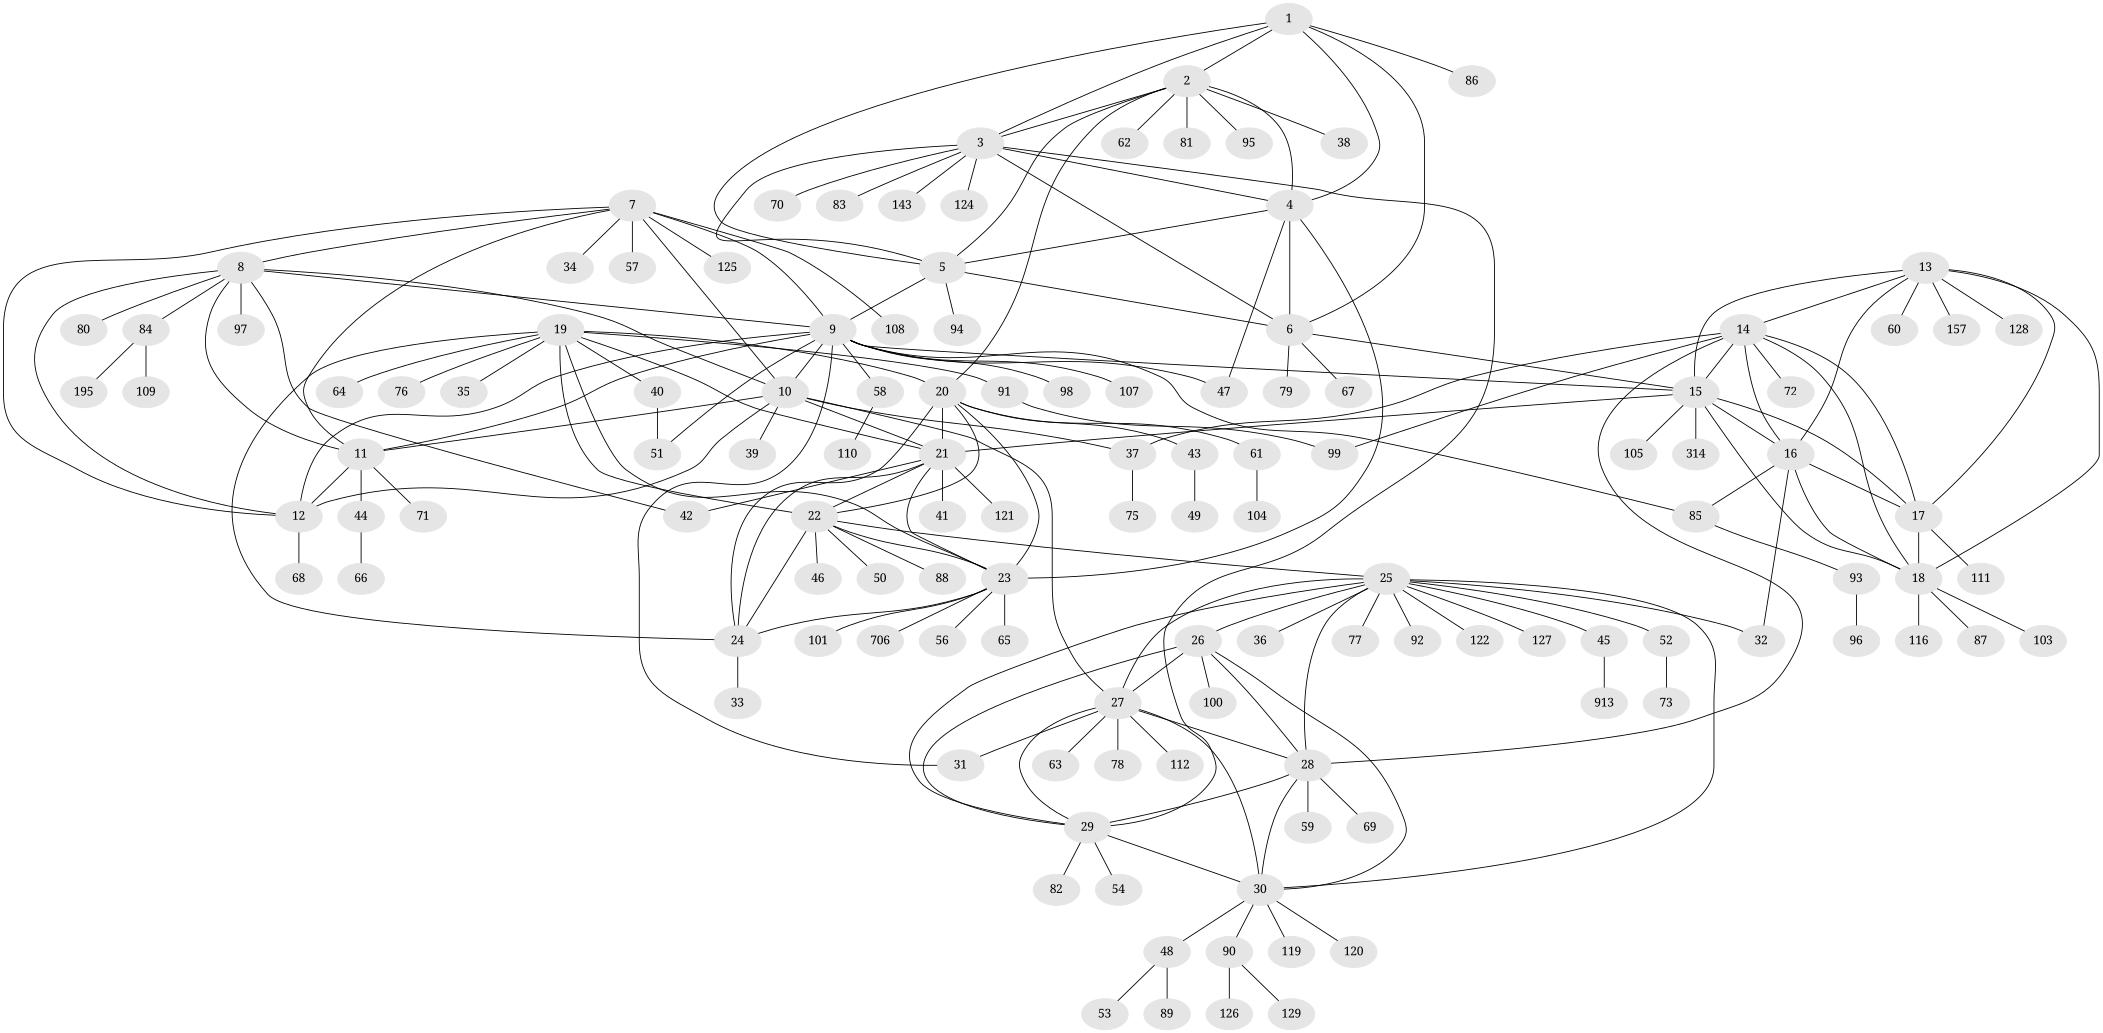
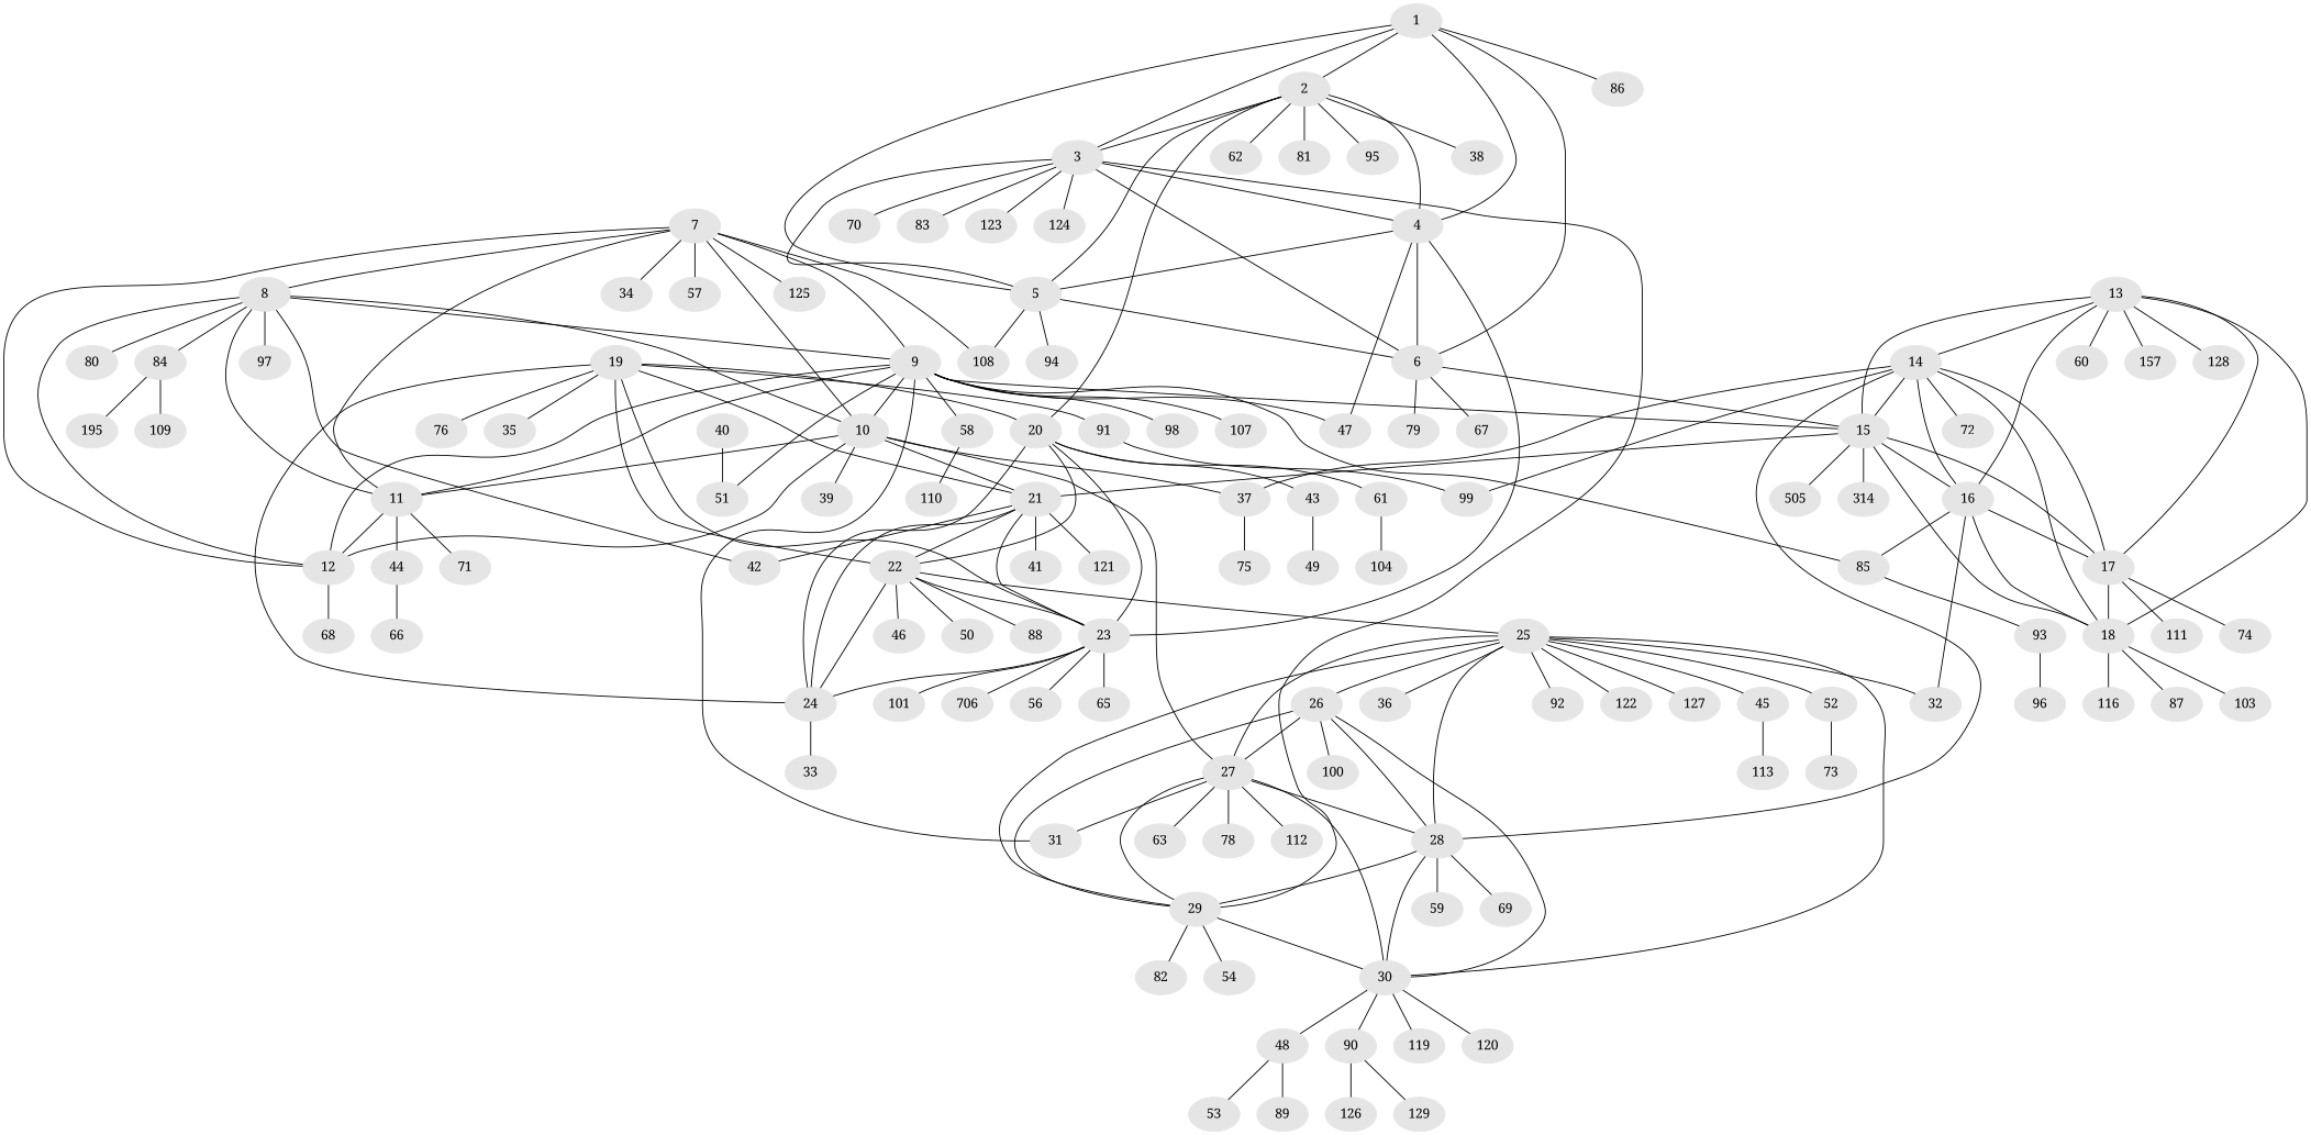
  graph {
    fontname="Noto Serif"
    node [color=gray90 fontname="Noto Serif" style=filled]
    edge [fontname="Noto Serif"]
    1
    2
    3
    4
    5
    6
    86
    38
    62
    81
    95
    20
    29
    70
    83
-   123 [label=143]
+   123
    124
    23
    47
    9
    94
    15
    67
    79
    30
    54
    82
    24
    56
    65
    101
    n32 [label=706]
    10
    11
    12
    31
    51
    58
    85
    98
    107
    21
    16
    17
    18
-   105
+   105 [label=505]
    n47 [label=314]
    7
    8
    34
    57
    108
    125
    42
    80
    84
    97
    27
    37
    39
    44
    71
    68
    109
    n65 [label=195]
    110
    93
    22
    41
    121
    28
    63
    78
    112
    75
    66
    13
    14
    60
    n80 [label=157]
    128
    72
    99
    32
+   74
    111
    87
    103
    116
    59
    69
    19
    35
    40
-   64
    76
    91
    43
    61
    25
    46
    50
    88
    33
    49
    104
    26
    36
    45
    52
-   77
    92
    122
    127
    100
    48
    90
    119
    120
-   113 [label=913]
+   113
    73
    53
    89
    126
    129
    96
    1 -- 2
    1 -- 3
    1 -- 4
    1 -- 5
    1 -- 6
    1 -- 86
    2 -- 3
    2 -- 4
    2 -- 5
    2 -- 38
    2 -- 62
    2 -- 81
    2 -- 95
    2 -- 20
    3 -- 4
    3 -- 5
    3 -- 6
    3 -- 29
    3 -- 70
    3 -- 83
    3 -- 123
    3 -- 124
    4 -- 5
    4 -- 6
    4 -- 23
    4 -- 47
    5 -- 6
-   5 -- 9
+   5 -- 108
    5 -- 94
    6 -- 15
    6 -- 67
    6 -- 79
    20 -- 23
    20 -- 24
-   20 -- 21
    20 -- 22
    20 -- 43
    20 -- 61
    29 -- 30
    29 -- 54
    29 -- 82
    23 -- 24
    23 -- 56
    23 -- 65
    23 -- 101
    23 -- n32
    9 -- 47
    9 -- 15
    9 -- 10
    9 -- 11
    9 -- 12
    9 -- 31
    9 -- 51
    9 -- 58
    9 -- 85
    9 -- 98
    9 -- 107
    15 -- 21
    15 -- 16
    15 -- 17
    15 -- 18
    15 -- 105
    15 -- n47
    30 -- 48
    30 -- 90
    30 -- 119
    30 -- 120
    24 -- 33
    10 -- 11
    10 -- 12
    10 -- 21
    10 -- 27
    10 -- 37
    10 -- 39
    11 -- 12
    11 -- 44
    11 -- 71
    12 -- 68
    58 -- 110
    85 -- 93
    21 -- 23
    21 -- 24
    21 -- 42
    21 -- 22
    21 -- 41
    21 -- 121
    16 -- 85
    16 -- 17
    16 -- 18
    16 -- 32
    17 -- 18
+   17 -- 74
    17 -- 111
    18 -- 87
    18 -- 103
    18 -- 116
    7 -- 9
    7 -- 10
    7 -- 11
    7 -- 12
    7 -- 8
    7 -- 34
    7 -- 57
    7 -- 108
    7 -- 125
    8 -- 9
    8 -- 10
    8 -- 11
    8 -- 12
    8 -- 42
    8 -- 80
    8 -- 84
    8 -- 97
    84 -- 109
    84 -- n65
    27 -- 29
    27 -- 30
    27 -- 31
    27 -- 28
    27 -- 63
    27 -- 78
    27 -- 112
    37 -- 75
    44 -- 66
    93 -- 96
    22 -- 23
    22 -- 24
    22 -- 25
    22 -- 46
    22 -- 50
    22 -- 88
    28 -- 29
    28 -- 30
    28 -- 59
    28 -- 69
    13 -- 15
    13 -- 16
    13 -- 17
    13 -- 18
    13 -- 14
    13 -- 60
    13 -- n80
    13 -- 128
    14 -- 15
    14 -- 16
    14 -- 17
    14 -- 18
    14 -- 37
    14 -- 28
    14 -- 72
    14 -- 99
    19 -- 20
    19 -- 23
    19 -- 24
    19 -- 21
    19 -- 22
    19 -- 35
-   19 -- 40
-   19 -- 64
    19 -- 76
    19 -- 91
    40 -- 51
    91 -- 99
    43 -- 49
    61 -- 104
    25 -- 29
    25 -- 30
    25 -- 27
    25 -- 28
    25 -- 32
    25 -- 26
    25 -- 36
    25 -- 45
    25 -- 52
-   25 -- 77
    25 -- 92
    25 -- 122
    25 -- 127
    26 -- 29
    26 -- 30
    26 -- 27
    26 -- 28
    26 -- 100
    45 -- 113
    52 -- 73
    48 -- 53
    48 -- 89
    90 -- 126
    90 -- 129
  }
